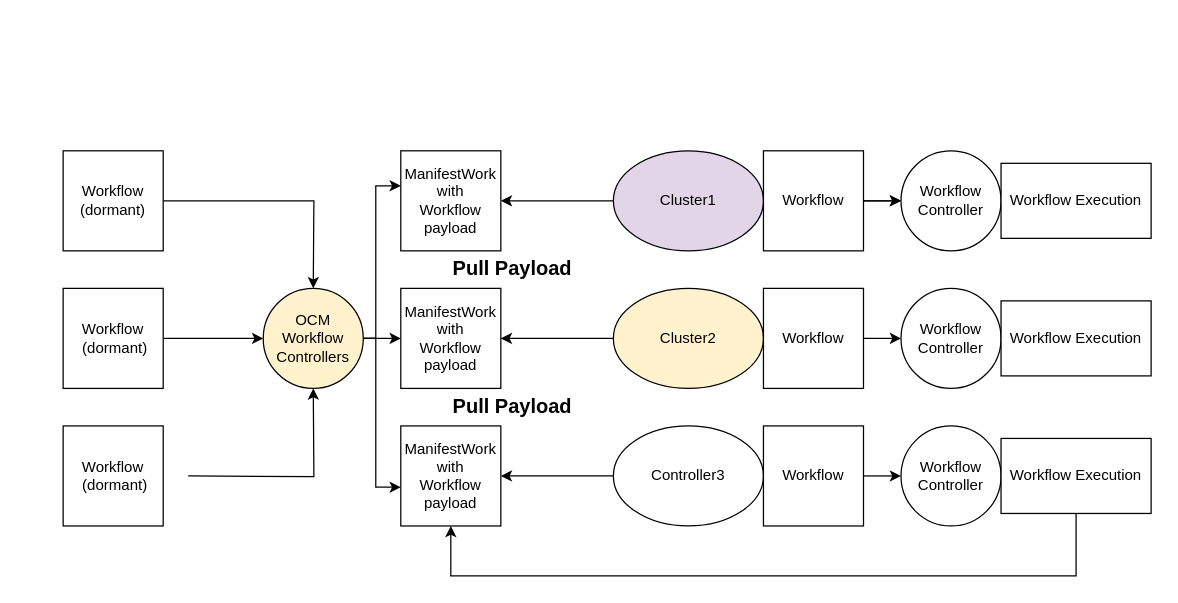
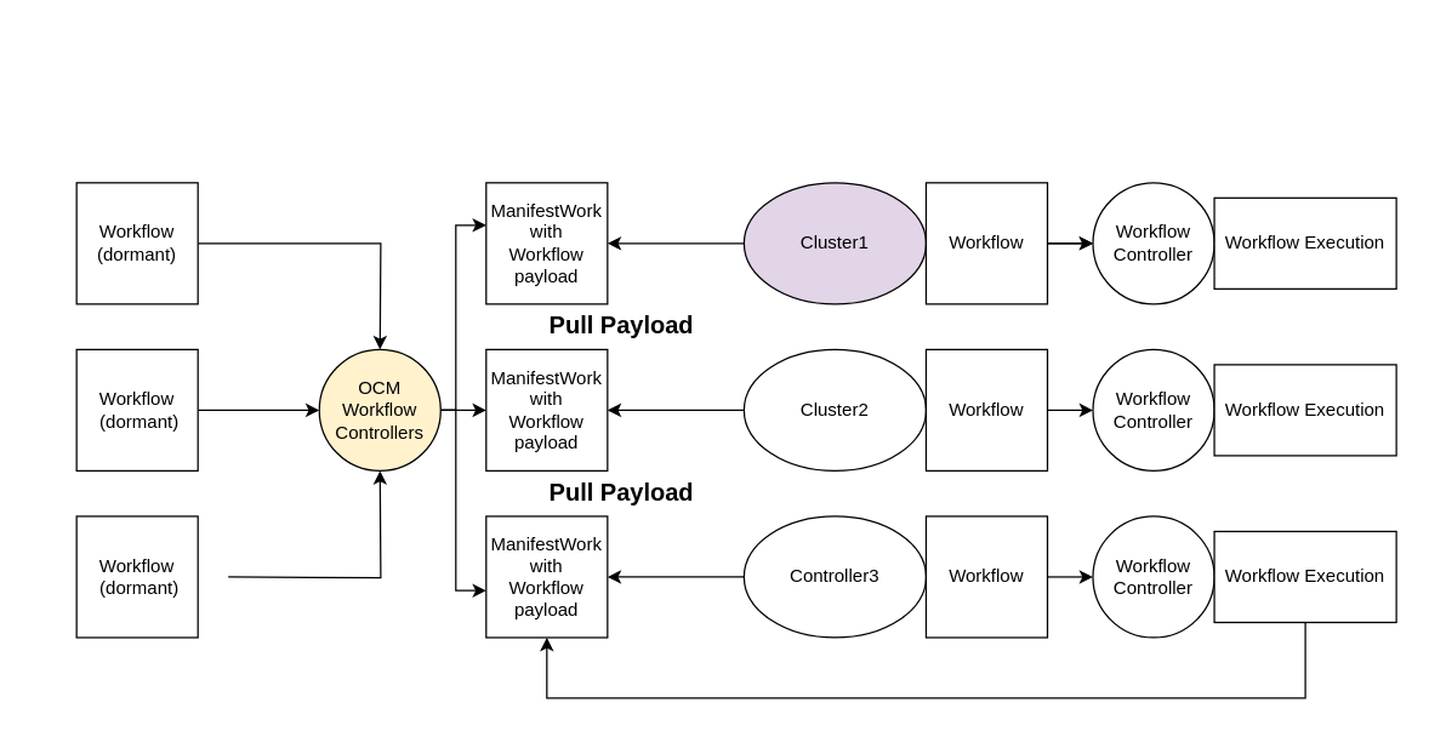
  <mxCell id="0" />
  <mxCell id="1" parent="0" />
  <mxCell id="2" style="edgeStyle=orthogonalEdgeStyle;rounded=0;orthogonalLoop=1;jettySize=auto;html=1;" parent="1" source="3" edge="1"><mxGeometry relative="1" as="geometry"><mxPoint x="250" y="230" as="targetPoint" /></mxGeometry></mxCell>
  <mxCell id="3" value="Workflow (dormant)" style="whiteSpace=wrap;html=1;aspect=fixed;" parent="1" vertex="1"><mxGeometry x="50" y="120" width="80" height="80" as="geometry" /></mxCell>
  <mxCell id="4" style="edgeStyle=orthogonalEdgeStyle;rounded=0;orthogonalLoop=1;jettySize=auto;html=1;entryX=0;entryY=0.5;entryDx=0;entryDy=0;" parent="1" source="5" edge="1"><mxGeometry relative="1" as="geometry"><mxPoint x="210" y="270" as="targetPoint" /></mxGeometry></mxCell>
  <mxCell id="5" value="Workflow&lt;br&gt;&amp;nbsp;(dormant)" style="whiteSpace=wrap;html=1;aspect=fixed;" parent="1" vertex="1"><mxGeometry x="50" y="230" width="80" height="80" as="geometry" /></mxCell>
  <mxCell id="6" style="edgeStyle=orthogonalEdgeStyle;rounded=0;orthogonalLoop=1;jettySize=auto;html=1;entryX=0.5;entryY=1;entryDx=0;entryDy=0;" parent="1" edge="1"><mxGeometry relative="1" as="geometry"><mxPoint x="150" y="380" as="sourcePoint" /><mxPoint x="250" y="310" as="targetPoint" /></mxGeometry></mxCell>
  <mxCell id="7" value="Workflow&lt;br&gt;&amp;nbsp;(dormant)" style="whiteSpace=wrap;html=1;aspect=fixed;" parent="1" vertex="1"><mxGeometry x="50" y="340" width="80" height="80" as="geometry" /></mxCell>
  <mxCell id="8" style="edgeStyle=orthogonalEdgeStyle;rounded=0;orthogonalLoop=1;jettySize=auto;html=1;entryX=0;entryY=0.35;entryDx=0;entryDy=0;entryPerimeter=0;" parent="1" source="11" target="12" edge="1"><mxGeometry relative="1" as="geometry"><Array as="points"><mxPoint x="300" y="270" /><mxPoint x="300" y="148" /></Array></mxGeometry></mxCell>
  <mxCell id="9" style="edgeStyle=orthogonalEdgeStyle;rounded=0;orthogonalLoop=1;jettySize=auto;html=1;entryX=0;entryY=0.613;entryDx=0;entryDy=0;entryPerimeter=0;" parent="1" source="11" target="13" edge="1"><mxGeometry relative="1" as="geometry"><Array as="points"><mxPoint x="300" y="270" /><mxPoint x="300" y="389" /></Array></mxGeometry></mxCell>
  <mxCell id="10" style="edgeStyle=orthogonalEdgeStyle;rounded=0;orthogonalLoop=1;jettySize=auto;html=1;entryX=0;entryY=0.5;entryDx=0;entryDy=0;" parent="1" source="11" target="14" edge="1"><mxGeometry relative="1" as="geometry" /></mxCell>
  <mxCell id="11" value="OCM Workflow&lt;br&gt;Controllers" style="ellipse;whiteSpace=wrap;html=1;aspect=fixed;fillColor=#fff2cc;" parent="1" vertex="1"><mxGeometry x="210" y="230" width="80" height="80" as="geometry" /></mxCell>
  <mxCell id="12" value="ManifestWork with&lt;br&gt;Workflow&lt;br&gt;payload" style="whiteSpace=wrap;html=1;aspect=fixed;" parent="1" vertex="1"><mxGeometry x="320" y="120" width="80" height="80" as="geometry" /></mxCell>
  <mxCell id="13" value="ManifestWork with&lt;br&gt;Workflow&lt;br&gt;payload" style="whiteSpace=wrap;html=1;aspect=fixed;" parent="1" vertex="1"><mxGeometry x="320" y="340" width="80" height="80" as="geometry" /></mxCell>
  <mxCell id="14" value="ManifestWork with&lt;br&gt;Workflow&lt;br&gt;payload" style="whiteSpace=wrap;html=1;aspect=fixed;" parent="1" vertex="1"><mxGeometry x="320" y="230" width="80" height="80" as="geometry" /></mxCell>
  <mxCell id="15" style="edgeStyle=orthogonalEdgeStyle;rounded=0;orthogonalLoop=1;jettySize=auto;html=1;entryX=1;entryY=0.5;entryDx=0;entryDy=0;" parent="1" source="16" target="12" edge="1"><mxGeometry relative="1" as="geometry" /></mxCell>
  <mxCell id="16" value="Cluster1" style="ellipse;whiteSpace=wrap;html=1;fillColor=#e1d5e7;" parent="1" vertex="1"><mxGeometry x="490" y="120" width="120" height="80" as="geometry" /></mxCell>
  <mxCell id="17" style="edgeStyle=orthogonalEdgeStyle;rounded=0;orthogonalLoop=1;jettySize=auto;html=1;" parent="1" source="18" target="14" edge="1"><mxGeometry relative="1" as="geometry" /></mxCell>
- <mxCell id="18" value="Cluster2" style="ellipse;whiteSpace=wrap;html=1;fillColor=#fff2cc;" parent="1" vertex="1"><mxGeometry x="490" y="230" width="120" height="80" as="geometry" /></mxCell>
+ <mxCell id="18" value="Cluster2" style="ellipse;whiteSpace=wrap;html=1;" parent="1" vertex="1"><mxGeometry x="490" y="230" width="120" height="80" as="geometry" /></mxCell>
  <mxCell id="19" style="edgeStyle=orthogonalEdgeStyle;rounded=0;orthogonalLoop=1;jettySize=auto;html=1;entryX=1;entryY=0.5;entryDx=0;entryDy=0;" parent="1" source="20" target="13" edge="1"><mxGeometry relative="1" as="geometry" /></mxCell>
  <mxCell id="20" value="Controller3" style="ellipse;whiteSpace=wrap;html=1;" parent="1" vertex="1"><mxGeometry x="490" y="340" width="120" height="80" as="geometry" /></mxCell>
  <mxCell id="21" style="edgeStyle=orthogonalEdgeStyle;rounded=0;orthogonalLoop=1;jettySize=auto;html=1;entryX=0;entryY=0.5;entryDx=0;entryDy=0;" parent="1" target="24" edge="1"><mxGeometry relative="1" as="geometry"><mxPoint x="690" y="160" as="sourcePoint" /></mxGeometry></mxCell>
  <mxCell id="22" style="edgeStyle=orthogonalEdgeStyle;rounded=0;orthogonalLoop=1;jettySize=auto;html=1;entryX=0;entryY=0.5;entryDx=0;entryDy=0;" parent="1" target="25" edge="1"><mxGeometry relative="1" as="geometry"><mxPoint x="690" y="270" as="sourcePoint" /></mxGeometry></mxCell>
  <mxCell id="23" style="edgeStyle=orthogonalEdgeStyle;rounded=0;orthogonalLoop=1;jettySize=auto;html=1;entryX=0;entryY=0.5;entryDx=0;entryDy=0;" parent="1" target="26" edge="1"><mxGeometry relative="1" as="geometry"><mxPoint x="690" y="380" as="sourcePoint" /></mxGeometry></mxCell>
  <mxCell id="24" value="Workflow&lt;br&gt;Controller" style="ellipse;whiteSpace=wrap;html=1;aspect=fixed;" parent="1" vertex="1"><mxGeometry x="720" y="120" width="80" height="80" as="geometry" /></mxCell>
  <mxCell id="25" value="Workflow&lt;br&gt;Controller" style="ellipse;whiteSpace=wrap;html=1;aspect=fixed;" parent="1" vertex="1"><mxGeometry x="720" y="230" width="80" height="80" as="geometry" /></mxCell>
  <mxCell id="26" value="Workflow&lt;br&gt;Controller" style="ellipse;whiteSpace=wrap;html=1;aspect=fixed;" parent="1" vertex="1"><mxGeometry x="720" y="340" width="80" height="80" as="geometry" /></mxCell>
  <mxCell id="27" value="Workflow Execution" style="rounded=0;whiteSpace=wrap;html=1;" parent="1" vertex="1"><mxGeometry x="800" y="130" width="120" height="60" as="geometry" /></mxCell>
  <mxCell id="28" value="Workflow Execution" style="rounded=0;whiteSpace=wrap;html=1;" parent="1" vertex="1"><mxGeometry x="800" y="240" width="120" height="60" as="geometry" /></mxCell>
  <mxCell id="29" style="edgeStyle=orthogonalEdgeStyle;rounded=0;orthogonalLoop=1;jettySize=auto;html=1;entryX=0.5;entryY=1;entryDx=0;entryDy=0;" parent="1" source="30" target="13" edge="1"><mxGeometry relative="1" as="geometry"><Array as="points"><mxPoint x="860" y="460" /><mxPoint x="360" y="460" /></Array></mxGeometry></mxCell>
  <mxCell id="30" value="Workflow Execution" style="rounded=0;whiteSpace=wrap;html=1;" parent="1" vertex="1"><mxGeometry x="800" y="350" width="120" height="60" as="geometry" /></mxCell>
  <mxCell id="31" style="edgeStyle=orthogonalEdgeStyle;rounded=0;orthogonalLoop=1;jettySize=auto;html=1;entryX=0;entryY=0.5;entryDx=0;entryDy=0;" parent="1" source="32" target="24" edge="1"><mxGeometry relative="1" as="geometry" /></mxCell>
  <mxCell id="32" value="Workflow" style="whiteSpace=wrap;html=1;aspect=fixed;" parent="1" vertex="1"><mxGeometry x="610" y="120" width="80" height="80" as="geometry" /></mxCell>
  <mxCell id="33" value="Workflow" style="whiteSpace=wrap;html=1;aspect=fixed;" parent="1" vertex="1"><mxGeometry x="610" y="230" width="80" height="80" as="geometry" /></mxCell>
  <mxCell id="34" value="Workflow" style="whiteSpace=wrap;html=1;aspect=fixed;" parent="1" vertex="1"><mxGeometry x="610" y="340" width="80" height="80" as="geometry" /></mxCell>
  <mxCell id="35" value="" style="shape=image;verticalLabelPosition=bottom;labelBackgroundColor=#ffffff;verticalAlign=top;aspect=fixed;imageAspect=0;image=https://raw.githubusercontent.com/open-cluster-management-io/open-cluster-management-io.github.io/69eeef9d9c620aa7140805c850c806e710b6d1ab/themes/ocmTheme/static/ocm.svg;" parent="1" vertex="1"><mxGeometry x="20" y="20" width="87.52" height="85" as="geometry" /></mxCell>
  <mxCell id="36" value="" style="shape=image;verticalLabelPosition=bottom;labelBackgroundColor=#ffffff;verticalAlign=top;aspect=fixed;imageAspect=0;image=https://cncf-branding.netlify.app/img/projects/argo/icon/color/argo-icon-color.png;" parent="1" vertex="1"><mxGeometry x="107.52" y="27.5" width="77.5" height="77.5" as="geometry" /></mxCell>
  <mxCell id="37" value="" style="shape=image;verticalLabelPosition=bottom;labelBackgroundColor=#ffffff;verticalAlign=top;aspect=fixed;imageAspect=0;image=https://upload.wikimedia.org/wikipedia/commons/thumb/3/39/Kubernetes_logo_without_workmark.svg/1200px-Kubernetes_logo_without_workmark.svg.png;" parent="1" vertex="1"><mxGeometry x="195.35" y="30" width="74.65" height="72.5" as="geometry" /></mxCell>
  <mxCell id="38" value="" style="shape=image;verticalLabelPosition=bottom;labelBackgroundColor=#ffffff;verticalAlign=top;aspect=fixed;imageAspect=0;image=https://upload.wikimedia.org/wikipedia/commons/thumb/3/39/Kubernetes_logo_without_workmark.svg/1200px-Kubernetes_logo_without_workmark.svg.png;" parent="1" vertex="1"><mxGeometry x="532.67" y="57.5" width="74.65" height="72.5" as="geometry" /></mxCell>
  <mxCell id="39" value="" style="shape=image;verticalLabelPosition=bottom;labelBackgroundColor=#ffffff;verticalAlign=top;aspect=fixed;imageAspect=0;image=https://upload.wikimedia.org/wikipedia/commons/thumb/3/39/Kubernetes_logo_without_workmark.svg/1200px-Kubernetes_logo_without_workmark.svg.png;" parent="1" vertex="1"><mxGeometry x="532.67" y="190" width="74.65" height="72.5" as="geometry" /></mxCell>
  <mxCell id="40" value="" style="shape=image;verticalLabelPosition=bottom;labelBackgroundColor=#ffffff;verticalAlign=top;aspect=fixed;imageAspect=0;image=https://upload.wikimedia.org/wikipedia/commons/thumb/3/39/Kubernetes_logo_without_workmark.svg/1200px-Kubernetes_logo_without_workmark.svg.png;" parent="1" vertex="1"><mxGeometry x="532.67" y="300" width="74.65" height="72.5" as="geometry" /></mxCell>
  <mxCell id="41" value="" style="shape=image;verticalLabelPosition=bottom;labelBackgroundColor=#ffffff;verticalAlign=top;aspect=fixed;imageAspect=0;image=https://raw.githubusercontent.com/open-cluster-management-io/open-cluster-management-io.github.io/69eeef9d9c620aa7140805c850c806e710b6d1ab/themes/ocmTheme/static/ocm.svg;" parent="1" vertex="1"><mxGeometry x="450" y="51.25" width="87.52" height="85" as="geometry" /></mxCell>
  <mxCell id="42" value="" style="shape=image;verticalLabelPosition=bottom;labelBackgroundColor=#ffffff;verticalAlign=top;aspect=fixed;imageAspect=0;image=https://raw.githubusercontent.com/open-cluster-management-io/open-cluster-management-io.github.io/69eeef9d9c620aa7140805c850c806e710b6d1ab/themes/ocmTheme/static/ocm.svg;" parent="1" vertex="1"><mxGeometry x="450" y="183.75" width="87.52" height="85" as="geometry" /></mxCell>
  <mxCell id="43" value="" style="shape=image;verticalLabelPosition=bottom;labelBackgroundColor=#ffffff;verticalAlign=top;aspect=fixed;imageAspect=0;image=https://raw.githubusercontent.com/open-cluster-management-io/open-cluster-management-io.github.io/69eeef9d9c620aa7140805c850c806e710b6d1ab/themes/ocmTheme/static/ocm.svg;" parent="1" vertex="1"><mxGeometry x="450" y="293.75" width="87.52" height="85" as="geometry" /></mxCell>
  <mxCell id="44" value="" style="shape=image;verticalLabelPosition=bottom;labelBackgroundColor=#ffffff;verticalAlign=top;aspect=fixed;imageAspect=0;image=https://cncf-branding.netlify.app/img/projects/argo/icon/color/argo-icon-color.png;" parent="1" vertex="1"><mxGeometry x="720" y="42.5" width="77.5" height="77.5" as="geometry" /></mxCell>
  <mxCell id="45" value="" style="shape=image;verticalLabelPosition=bottom;labelBackgroundColor=#ffffff;verticalAlign=top;aspect=fixed;imageAspect=0;image=https://cncf-branding.netlify.app/img/projects/argo/icon/color/argo-icon-color.png;" parent="1" vertex="1"><mxGeometry x="720" y="180" width="77.5" height="77.5" as="geometry" /></mxCell>
  <mxCell id="46" value="" style="shape=image;verticalLabelPosition=bottom;labelBackgroundColor=#ffffff;verticalAlign=top;aspect=fixed;imageAspect=0;image=https://cncf-branding.netlify.app/img/projects/argo/icon/color/argo-icon-color.png;" parent="1" vertex="1"><mxGeometry x="720" y="280" width="77.5" height="77.5" as="geometry" /></mxCell>
  <mxCell id="47" value="&lt;font size=&quot;1&quot;&gt;&lt;b style=&quot;font-size: 16px&quot;&gt;Pull Payload&lt;/b&gt;&lt;/font&gt;" style="text;html=1;strokeColor=none;fillColor=none;align=center;verticalAlign=middle;whiteSpace=wrap;rounded=0;dashed=1;" parent="1" vertex="1"><mxGeometry x="359" y="183.75" width="101.38" height="60" as="geometry" /></mxCell>
  <mxCell id="48" value="&lt;font size=&quot;1&quot;&gt;&lt;b style=&quot;font-size: 16px&quot;&gt;Pull Payload&lt;/b&gt;&lt;/font&gt;" style="text;html=1;strokeColor=none;fillColor=none;align=center;verticalAlign=middle;whiteSpace=wrap;rounded=0;dashed=1;" parent="1" vertex="1"><mxGeometry x="359" y="293.75" width="101.38" height="60" as="geometry" /></mxCell>
